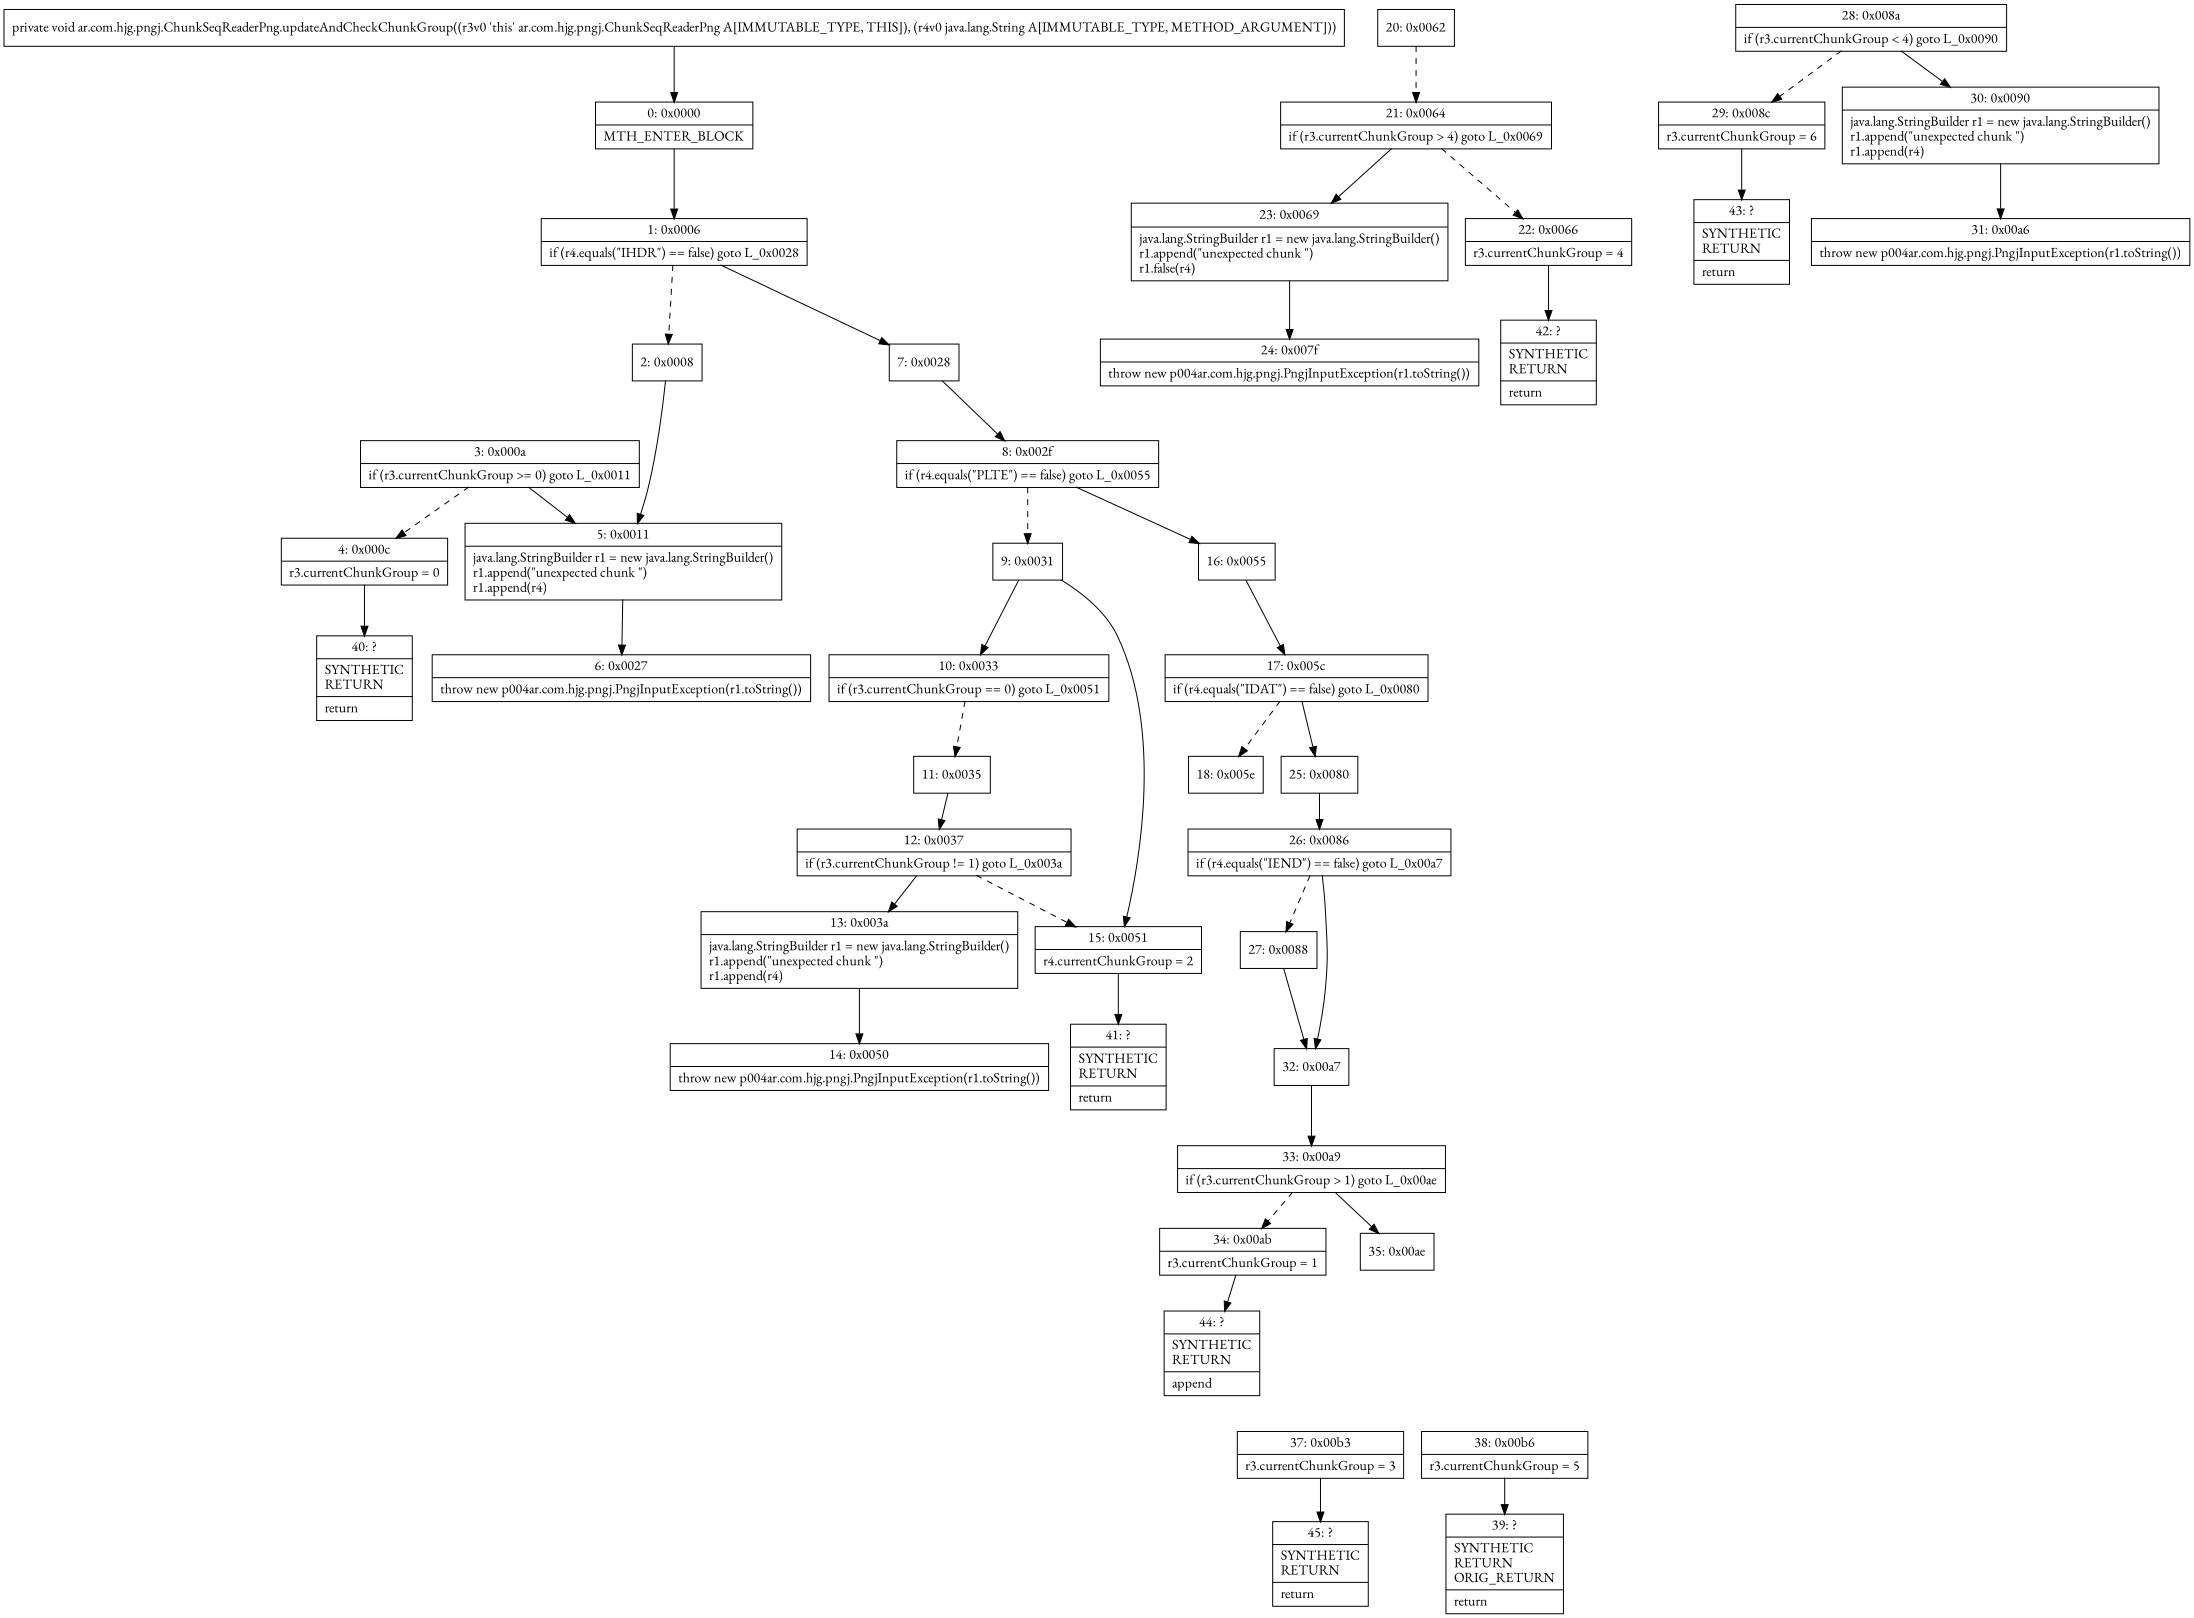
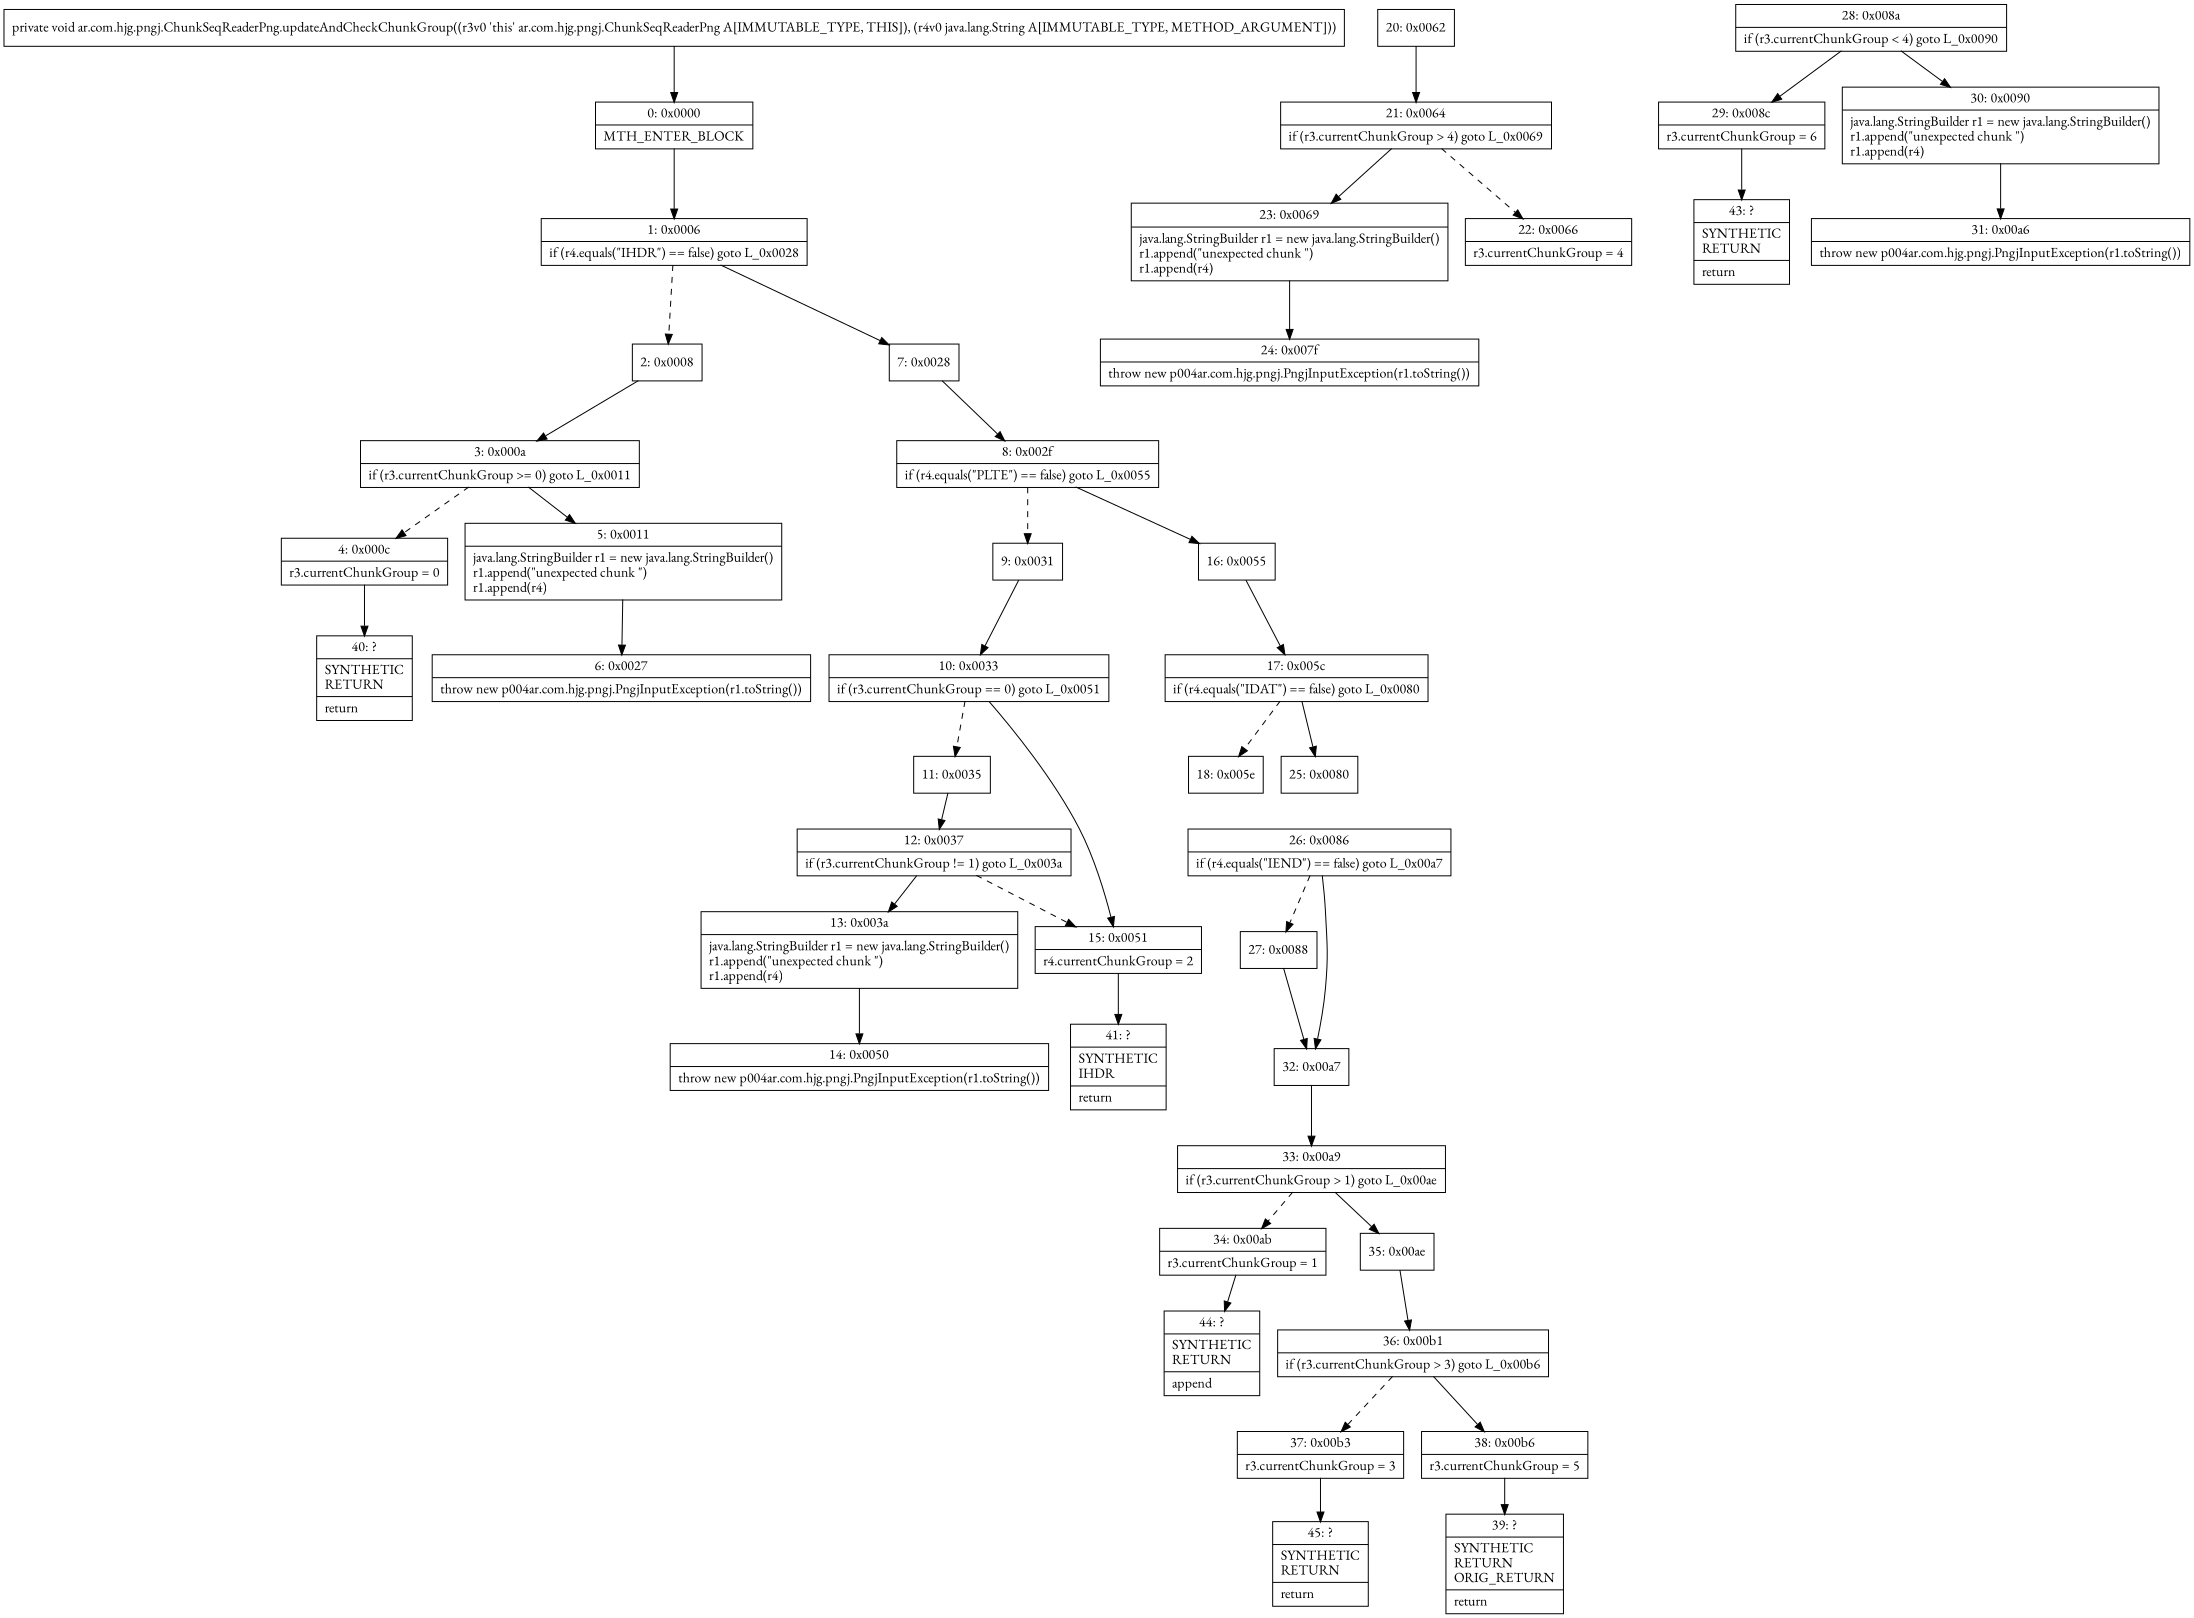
  digraph {
    fontname="EB Garamond"
    node [fontname="EB Garamond" shape=record]
    edge [fontname="EB Garamond"]
    n1 [label="{0\:\ 0x0000|MTH_ENTER_BLOCK\l}"]
    n2 [label="{1\:\ 0x0006|if (r4.equals(\"IHDR\") == false) goto L_0x0028\l}"]
    n3 [label="{2\:\ 0x0008}"]
    n4 [label="{7\:\ 0x0028}"]
    n5 [label="{3\:\ 0x000a|if (r3.currentChunkGroup \>= 0) goto L_0x0011\l}"]
    n6 [label="{8\:\ 0x002f|if (r4.equals(\"PLTE\") == false) goto L_0x0055\l}"]
    n7 [label="{4\:\ 0x000c|r3.currentChunkGroup = 0\l}"]
    n8 [label="{5\:\ 0x0011|java.lang.StringBuilder r1 = new java.lang.StringBuilder()\lr1.append(\"unexpected chunk \")\lr1.append(r4)\l}"]
    n9 [label="{40\:\ ?|SYNTHETIC\lRETURN\l|return\l}"]
    n10 [label="{6\:\ 0x0027|throw new p004ar.com.hjg.pngj.PngjInputException(r1.toString())\l}"]
    n11 [label="{9\:\ 0x0031}"]
    n12 [label="{16\:\ 0x0055}"]
    n13 [label="{10\:\ 0x0033|if (r3.currentChunkGroup == 0) goto L_0x0051\l}"]
    n14 [label="{17\:\ 0x005c|if (r4.equals(\"IDAT\") == false) goto L_0x0080\l}"]
    n15 [label="{11\:\ 0x0035}"]
    n16 [label="{15\:\ 0x0051|r4.currentChunkGroup = 2\l}"]
    n17 [label="{12\:\ 0x0037|if (r3.currentChunkGroup != 1) goto L_0x003a\l}"]
-   n18 [label="{41\:\ ?|SYNTHETIC\lRETURN\l|return\l}"]
+   n18 [label="{41\:\ ?|SYNTHETIC\lIHDR\l|return\l}"]
    n19 [label="{13\:\ 0x003a|java.lang.StringBuilder r1 = new java.lang.StringBuilder()\lr1.append(\"unexpected chunk \")\lr1.append(r4)\l}"]
    n20 [label="{14\:\ 0x0050|throw new p004ar.com.hjg.pngj.PngjInputException(r1.toString())\l}"]
    n21 [label="{18\:\ 0x005e}"]
    n22 [label="{25\:\ 0x0080}"]
    n23 [label="{26\:\ 0x0086|if (r4.equals(\"IEND\") == false) goto L_0x00a7\l}"]
    n24 [label="{20\:\ 0x0062}"]
    n25 [label="{21\:\ 0x0064|if (r3.currentChunkGroup \> 4) goto L_0x0069\l}"]
-   n26 [label="{23\:\ 0x0069|java.lang.StringBuilder r1 = new java.lang.StringBuilder()\lr1.append(\"unexpected chunk \")\lr1.false(r4)\l}"]
+   n26 [label="{23\:\ 0x0069|java.lang.StringBuilder r1 = new java.lang.StringBuilder()\lr1.append(\"unexpected chunk \")\lr1.append(r4)\l}"]
    n27 [label="{24\:\ 0x007f|throw new p004ar.com.hjg.pngj.PngjInputException(r1.toString())\l}"]
    n28 [label="{22\:\ 0x0066|r3.currentChunkGroup = 4\l}"]
-   n29 [label="{42\:\ ?|SYNTHETIC\lRETURN\l|return\l}"]
    n30 [label="{27\:\ 0x0088}"]
    n31 [label="{32\:\ 0x00a7}"]
    n32 [label="{33\:\ 0x00a9|if (r3.currentChunkGroup \> 1) goto L_0x00ae\l}"]
    n33 [label="{28\:\ 0x008a|if (r3.currentChunkGroup \< 4) goto L_0x0090\l}"]
    n34 [label="{29\:\ 0x008c|r3.currentChunkGroup = 6\l}"]
    n35 [label="{30\:\ 0x0090|java.lang.StringBuilder r1 = new java.lang.StringBuilder()\lr1.append(\"unexpected chunk \")\lr1.append(r4)\l}"]
    n36 [label="{43\:\ ?|SYNTHETIC\lRETURN\l|return\l}"]
    n37 [label="{31\:\ 0x00a6|throw new p004ar.com.hjg.pngj.PngjInputException(r1.toString())\l}"]
    n38 [label="{34\:\ 0x00ab|r3.currentChunkGroup = 1\l}"]
    n39 [label="{35\:\ 0x00ae}"]
    n40 [label="{44\:\ ?|SYNTHETIC\lRETURN\l|append\l}"]
+   n41 [label="{36\:\ 0x00b1|if (r3.currentChunkGroup \> 3) goto L_0x00b6\l}"]
    n42 [label="{37\:\ 0x00b3|r3.currentChunkGroup = 3\l}"]
    n43 [label="{38\:\ 0x00b6|r3.currentChunkGroup = 5\l}"]
    n44 [label="{45\:\ ?|SYNTHETIC\lRETURN\l|return\l}"]
    n45 [label="{39\:\ ?|SYNTHETIC\lRETURN\lORIG_RETURN\l|return\l}"]
    n46 [label="{private void ar.com.hjg.pngj.ChunkSeqReaderPng.updateAndCheckChunkGroup((r3v0 'this' ar.com.hjg.pngj.ChunkSeqReaderPng A[IMMUTABLE_TYPE, THIS]), (r4v0 java.lang.String A[IMMUTABLE_TYPE, METHOD_ARGUMENT])) }"]
    n1 -> n2
    n2 -> n3 [style=dashed]
    n2 -> n4
-   n3 -> n8
+   n3 -> n5
    n4 -> n6
    n5 -> n7 [style=dashed]
    n5 -> n8
    n6 -> n11 [style=dashed]
    n6 -> n12
    n7 -> n9
    n8 -> n10
    n11 -> n13
    n12 -> n14
    n13 -> n15 [style=dashed]
-   n11 -> n16
+   n13 -> n16
    n14 -> n21 [style=dashed]
    n14 -> n22
    n15 -> n17
    n16 -> n18
    n17 -> n16 [style=dashed]
    n17 -> n19
    n19 -> n20
-   n22 -> n23
    n23 -> n30 [style=dashed]
    n23 -> n31
-   n24 -> n25 [style=dashed]
+   n24 -> n25
    n25 -> n26
    n25 -> n28 [style=dashed]
    n26 -> n27
-   n28 -> n29
    n30 -> n31
    n31 -> n32
    n32 -> n38 [style=dashed]
    n32 -> n39
-   n33 -> n34 [style=dashed]
+   n33 -> n34 [style=solid]
    n33 -> n35
    n34 -> n36
    n35 -> n37
    n38 -> n40
+   n39 -> n41
+   n41 -> n42 [style=dashed]
+   n41 -> n43
    n42 -> n44
    n43 -> n45
    n46 -> n1
  }
